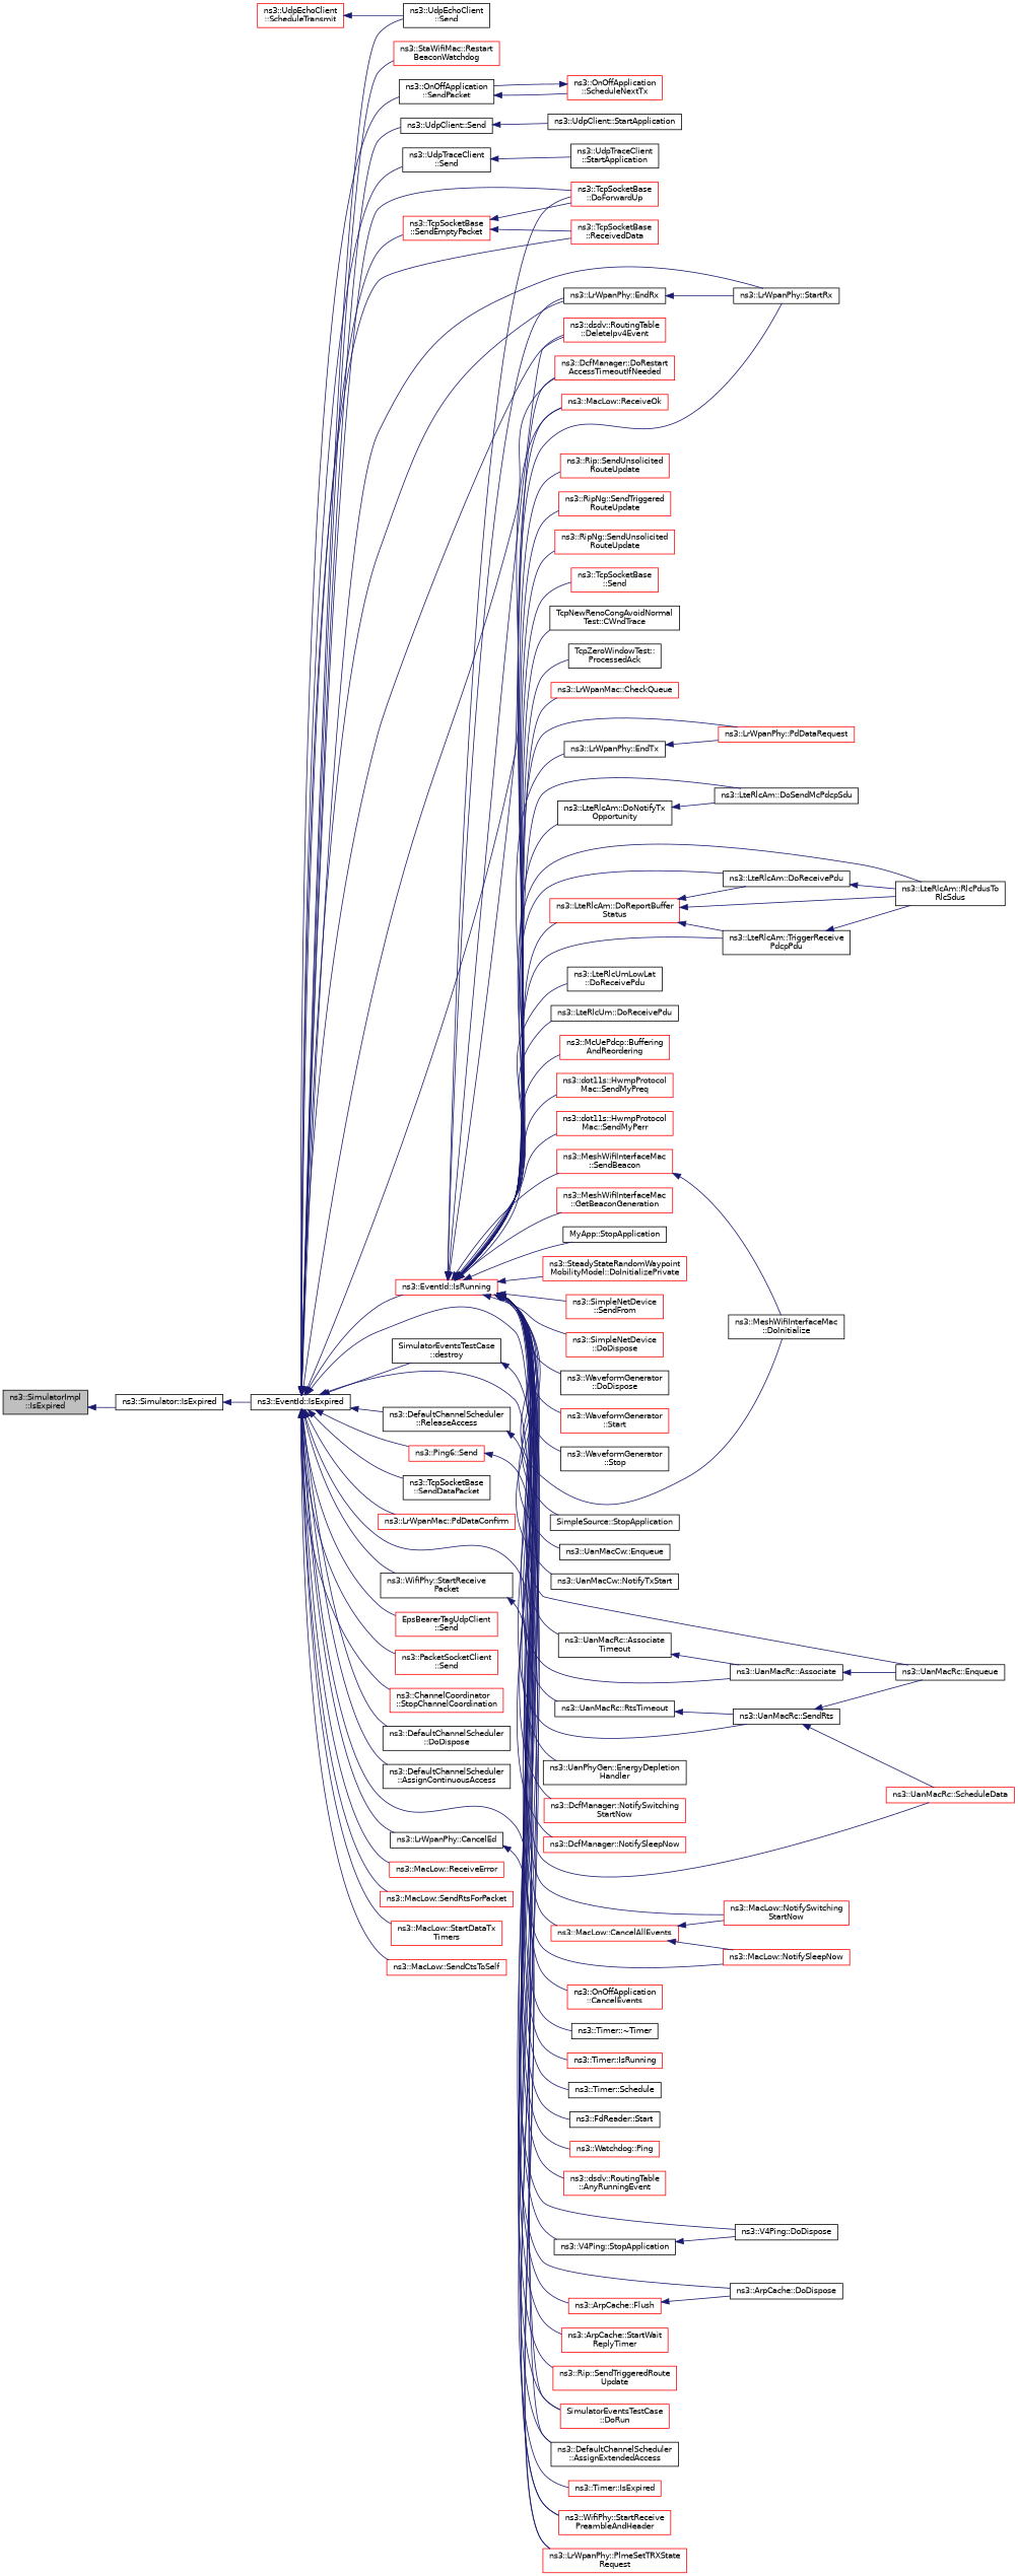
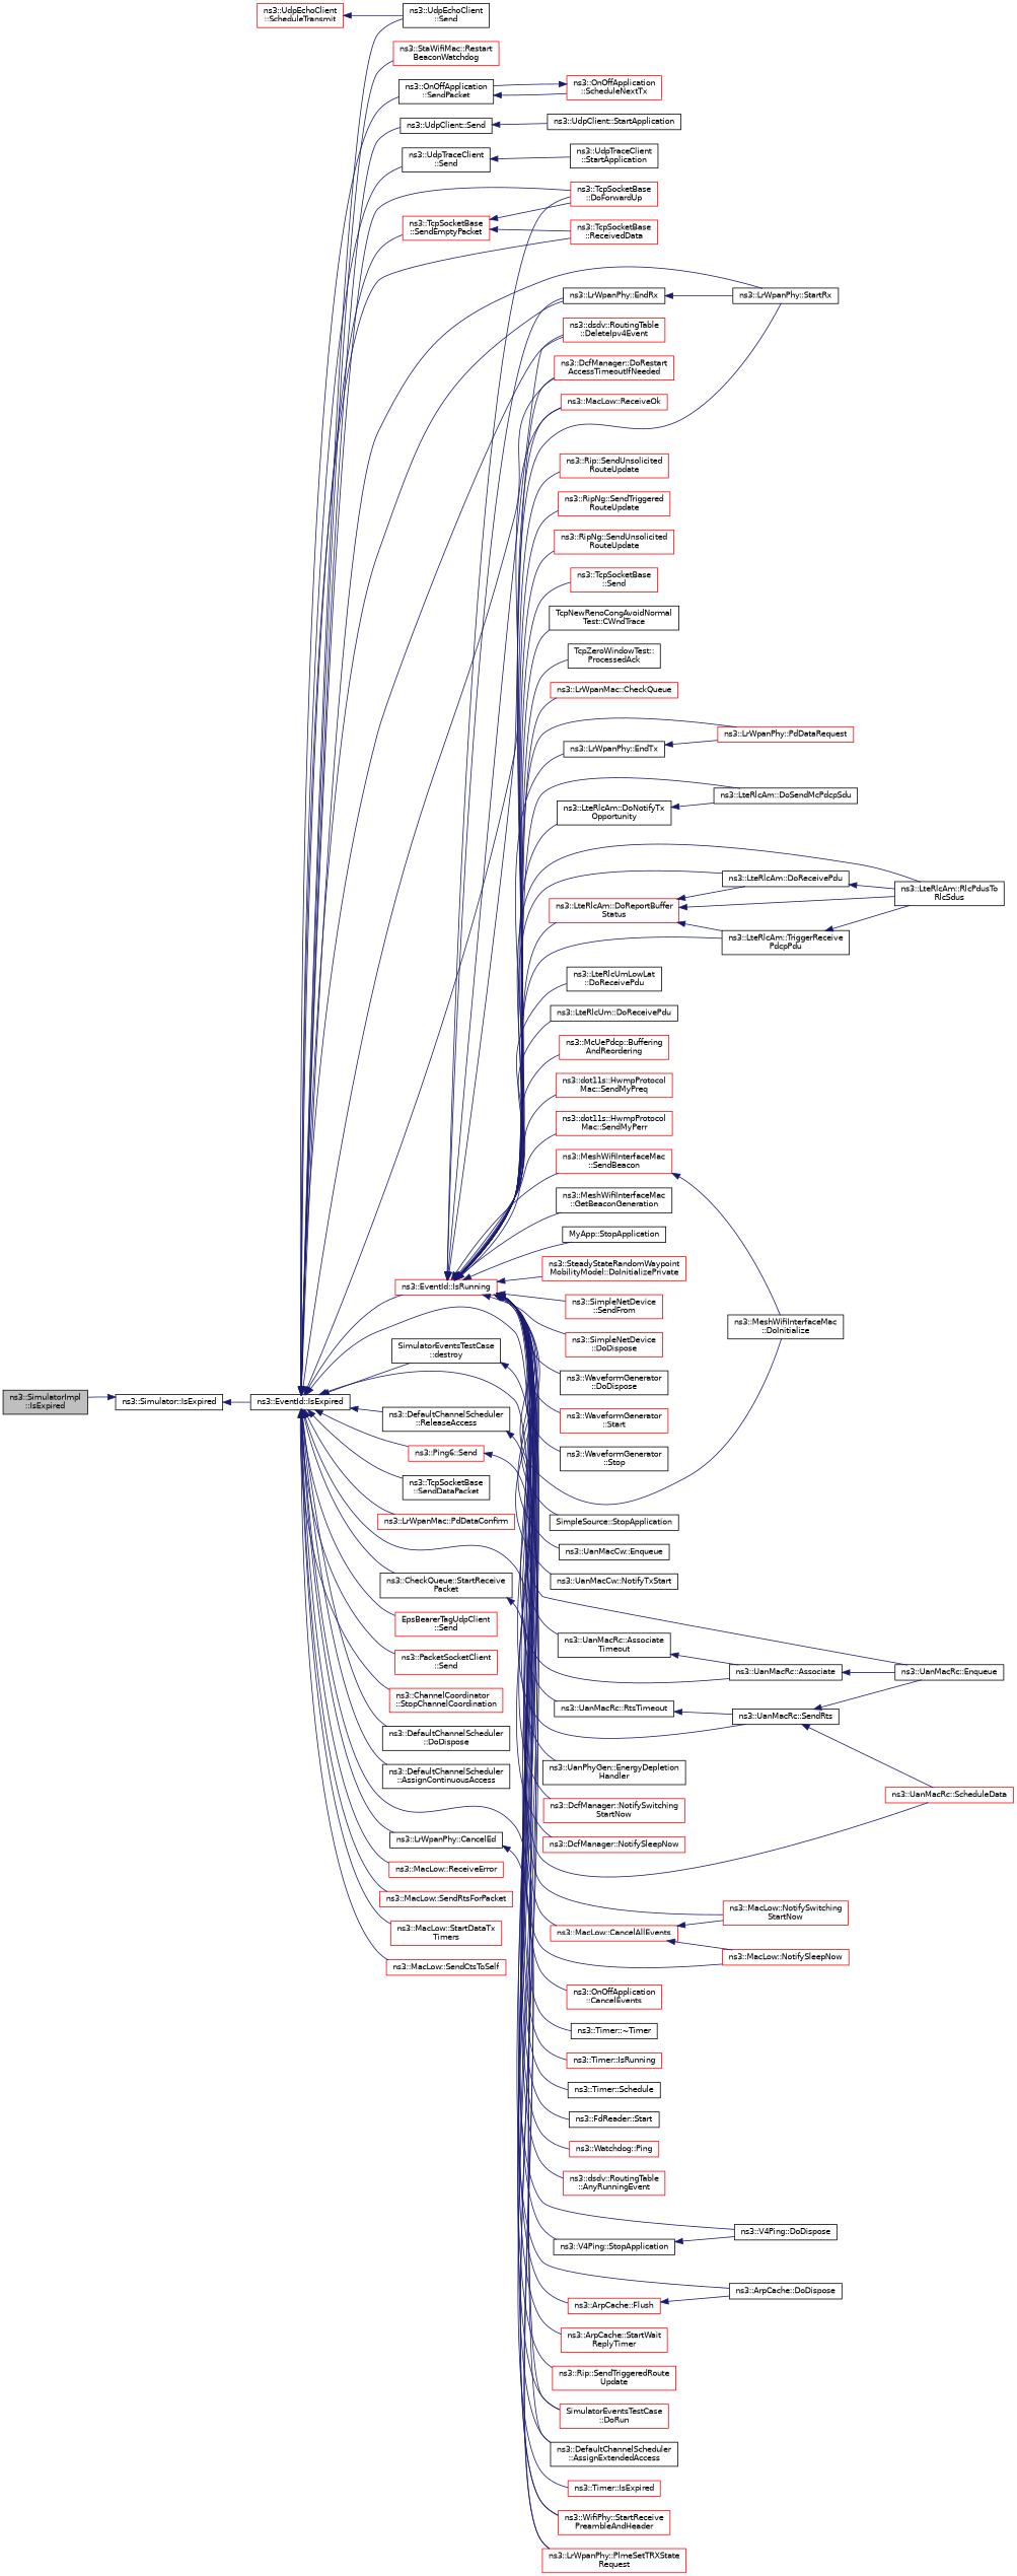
  digraph {
    rankdir=LR
    node [color=red fillcolor=white fontname=Helvetica fontsize=10 shape=record style=filled]
    edge [color=midnightblue dir=back fontname=Helvetica fontsize=10 labelfontname=Helvetica labelfontsize=10 style=solid]
    n1 [color=black fillcolor=grey75 fontcolor=black height=0.2 label="ns3::SimulatorImpl\l::IsExpired" width=0.4]
    n2 [color=black height=0.2 label="ns3::Simulator::IsExpired" width=0.4]
    n3 [color=black height=0.2 label="ns3::EventId::IsExpired" width=0.4]
    n4 [color=black height=0.2 label="ns3::OnOffApplication\l::SendPacket" width=0.4]
    n5 [color=black height=0.2 label="ns3::UdpClient::Send" width=0.4]
    n6 [color=black height=0.2 label="ns3::UdpEchoClient\l::Send" width=0.4]
    n7 [color=black height=0.2 label="ns3::UdpTraceClient\l::Send" width=0.4]
    n8 [height=0.2 label="ns3::EventId::IsRunning" width=0.4]
    n9 [height=0.2 label="ns3::dsdv::RoutingTable\l::DeleteIpv4Event" width=0.4]
    n10 [height=0.2 label="ns3::TcpSocketBase\l::DoForwardUp" width=0.4]
    n11 [color=black height=0.2 label="ns3::LrWpanPhy::StartRx" width=0.4]
    n12 [color=black height=0.2 label="ns3::LrWpanPhy::EndRx" width=0.4]
    n13 [height=0.2 label="ns3::DcfManager::DoRestart\lAccessTimeoutIfNeeded" width=0.4]
    n14 [height=0.2 label="ns3::MacLow::ReceiveOk" width=0.4]
    n15 [color=black height=0.2 label="SimulatorEventsTestCase\l::destroy" width=0.4]
    n16 [height=0.2 label="SimulatorEventsTestCase\l::DoRun" width=0.4]
    n17 [height=0.2 label="ns3::Ping6::Send" width=0.4]
    n18 [height=0.2 label="ns3::TcpSocketBase\l::SendEmptyPacket" width=0.4]
    n19 [height=0.2 label="ns3::TcpSocketBase\l::ReceivedData" width=0.4]
    n20 [color=black height=0.2 label="ns3::TcpSocketBase\l::SendDataPacket" width=0.4]
    n21 [height=0.2 label="ns3::LrWpanMac::PdDataConfirm" width=0.4]
    n22 [height=0.2 label="ns3::LrWpanPhy::PlmeSetTRXState\lRequest" width=0.4]
    n23 [color=black height=0.2 label="ns3::LrWpanPhy::CancelEd" width=0.4]
    n24 [height=0.2 label="EpsBearerTagUdpClient\l::Send" width=0.4]
    n25 [height=0.2 label="ns3::PacketSocketClient\l::Send" width=0.4]
    n26 [height=0.2 label="ns3::ChannelCoordinator\l::StopChannelCoordination" width=0.4]
    n27 [color=black height=0.2 label="ns3::DefaultChannelScheduler\l::DoDispose" width=0.4]
    n28 [color=black height=0.2 label="ns3::DefaultChannelScheduler\l::AssignContinuousAccess" width=0.4]
    n29 [color=black height=0.2 label="ns3::DefaultChannelScheduler\l::AssignExtendedAccess" width=0.4]
    n30 [color=black height=0.2 label="ns3::DefaultChannelScheduler\l::ReleaseAccess" width=0.4]
    n31 [height=0.2 label="ns3::MacLow::ReceiveError" width=0.4]
    n32 [height=0.2 label="ns3::MacLow::SendRtsForPacket" width=0.4]
    n33 [height=0.2 label="ns3::MacLow::StartDataTx\lTimers" width=0.4]
    n34 [height=0.2 label="ns3::MacLow::SendCtsToSelf" width=0.4]
    n35 [height=0.2 label="ns3::StaWifiMac::Restart\lBeaconWatchdog" width=0.4]
    n36 [height=0.2 label="ns3::WifiPhy::StartReceive\lPreambleAndHeader" width=0.4]
-   n37 [color=black height=0.2 label="ns3::WifiPhy::StartReceive\lPacket" width=0.4]
+   n37 [color=black height=0.2 label="ns3::CheckQueue::StartReceive\lPacket" width=0.4]
    n38 [height=0.2 label="ns3::OnOffApplication\l::ScheduleNextTx" width=0.4]
    n39 [color=black height=0.2 label="ns3::UdpClient::StartApplication" width=0.4]
    n40 [color=black height=0.2 label="ns3::UdpTraceClient\l::StartApplication" width=0.4]
    n41 [height=0.2 label="ns3::OnOffApplication\l::CancelEvents" width=0.4]
    n42 [color=black height=0.2 label="ns3::Timer::~Timer" width=0.4]
    n43 [height=0.2 label="ns3::Timer::IsRunning" width=0.4]
    n44 [color=black height=0.2 label="ns3::Timer::Schedule" width=0.4]
    n45 [color=black height=0.2 label="ns3::FdReader::Start" width=0.4]
    n46 [height=0.2 label="ns3::Watchdog::Ping" width=0.4]
    n47 [height=0.2 label="ns3::dsdv::RoutingTable\l::AnyRunningEvent" width=0.4]
    n48 [color=black height=0.2 label="ns3::V4Ping::DoDispose" width=0.4]
    n49 [color=black height=0.2 label="ns3::V4Ping::StopApplication" width=0.4]
    n50 [color=black height=0.2 label="ns3::ArpCache::DoDispose" width=0.4]
    n51 [height=0.2 label="ns3::ArpCache::StartWait\lReplyTimer" width=0.4]
    n52 [height=0.2 label="ns3::ArpCache::Flush" width=0.4]
    n53 [height=0.2 label="ns3::Rip::SendTriggeredRoute\lUpdate" width=0.4]
    n54 [height=0.2 label="ns3::Rip::SendUnsolicited\lRouteUpdate" width=0.4]
    n55 [height=0.2 label="ns3::RipNg::SendTriggered\lRouteUpdate" width=0.4]
    n56 [height=0.2 label="ns3::RipNg::SendUnsolicited\lRouteUpdate" width=0.4]
    n57 [height=0.2 label="ns3::TcpSocketBase\l::Send" width=0.4]
    n58 [color=black height=0.2 label="TcpNewRenoCongAvoidNormal\lTest::CWndTrace" width=0.4]
    n59 [color=black height=0.2 label="TcpZeroWindowTest::\lProcessedAck" width=0.4]
    n60 [height=0.2 label="ns3::LrWpanMac::CheckQueue" width=0.4]
    n61 [height=0.2 label="ns3::LrWpanPhy::PdDataRequest" width=0.4]
    n62 [color=black height=0.2 label="ns3::LrWpanPhy::EndTx" width=0.4]
    n63 [color=black height=0.2 label="ns3::LteRlcAm::DoNotifyTx\lOpportunity" width=0.4]
    n64 [color=black height=0.2 label="ns3::LteRlcAm::DoSendMcPdcpSdu" width=0.4]
    n65 [color=black height=0.2 label="ns3::LteRlcAm::DoReceivePdu" width=0.4]
    n66 [color=black height=0.2 label="ns3::LteRlcAm::RlcPdusTo\lRlcSdus" width=0.4]
    n67 [height=0.2 label="ns3::LteRlcAm::DoReportBuffer\lStatus" width=0.4]
    n68 [color=black height=0.2 label="ns3::LteRlcAm::TriggerReceive\lPdcpPdu" width=0.4]
    n69 [color=black height=0.2 label="ns3::LteRlcUmLowLat\l::DoReceivePdu" width=0.4]
    n70 [color=black height=0.2 label="ns3::LteRlcUm::DoReceivePdu" width=0.4]
    n71 [height=0.2 label="ns3::McUePdcp::Buffering\lAndReordering" width=0.4]
    n72 [height=0.2 label="ns3::dot11s::HwmpProtocol\lMac::SendMyPreq" width=0.4]
    n73 [height=0.2 label="ns3::dot11s::HwmpProtocol\lMac::SendMyPerr" width=0.4]
    n74 [color=black height=0.2 label="ns3::MeshWifiInterfaceMac\l::DoInitialize" width=0.4]
-   n75 [height=0.2 label="ns3::MeshWifiInterfaceMac\l::GetBeaconGeneration" width=0.4]
+   n75 [color=black height=0.2 label="ns3::MeshWifiInterfaceMac\l::GetBeaconGeneration" width=0.4]
    n76 [height=0.2 label="ns3::MeshWifiInterfaceMac\l::SendBeacon" width=0.4]
    n77 [color=black height=0.2 label="MyApp::StopApplication" width=0.4]
    n78 [height=0.2 label="ns3::SteadyStateRandomWaypoint\lMobilityModel::DoInitializePrivate" width=0.4]
    n79 [height=0.2 label="ns3::SimpleNetDevice\l::SendFrom" width=0.4]
    n80 [height=0.2 label="ns3::SimpleNetDevice\l::DoDispose" width=0.4]
    n81 [color=black height=0.2 label="ns3::WaveformGenerator\l::DoDispose" width=0.4]
    n82 [height=0.2 label="ns3::WaveformGenerator\l::Start" width=0.4]
    n83 [color=black height=0.2 label="ns3::WaveformGenerator\l::Stop" width=0.4]
    n84 [color=black height=0.2 label="SimpleSource::StopApplication" width=0.4]
    n85 [color=black height=0.2 label="ns3::UanMacCw::Enqueue" width=0.4]
    n86 [color=black height=0.2 label="ns3::UanMacCw::NotifyTxStart" width=0.4]
    n87 [color=black height=0.2 label="ns3::UanMacRc::Enqueue" width=0.4]
    n88 [height=0.2 label="ns3::UanMacRc::ScheduleData" width=0.4]
    n89 [color=black height=0.2 label="ns3::UanMacRc::Associate" width=0.4]
    n90 [color=black height=0.2 label="ns3::UanMacRc::Associate\lTimeout" width=0.4]
    n91 [color=black height=0.2 label="ns3::UanMacRc::SendRts" width=0.4]
    n92 [color=black height=0.2 label="ns3::UanMacRc::RtsTimeout" width=0.4]
    n93 [color=black height=0.2 label="ns3::UanPhyGen::EnergyDepletion\lHandler" width=0.4]
    n94 [height=0.2 label="ns3::DcfManager::NotifySwitching\lStartNow" width=0.4]
    n95 [height=0.2 label="ns3::DcfManager::NotifySleepNow" width=0.4]
    n96 [height=0.2 label="ns3::MacLow::CancelAllEvents" width=0.4]
    n97 [height=0.2 label="ns3::MacLow::NotifySwitching\lStartNow" width=0.4]
    n98 [height=0.2 label="ns3::MacLow::NotifySleepNow" width=0.4]
    n99 [height=0.2 label="ns3::Timer::IsExpired" width=0.4]
    n100 [height=0.2 label="ns3::UdpEchoClient\l::ScheduleTransmit" width=0.4]
-   n1 -> n2
+   n2 -> n1
    n2 -> n3
    n3 -> n4
    n3 -> n5
    n3 -> n6
    n3 -> n7
    n3 -> n8
    n3 -> n9
    n3 -> n10
    n3 -> n11
    n3 -> n12
    n3 -> n13
    n3 -> n14
    n3 -> n15
    n3 -> n16
    n3 -> n17
    n3 -> n18
    n3 -> n19
    n3 -> n20
    n3 -> n21
    n3 -> n22
    n3 -> n23
    n3 -> n24
    n3 -> n25
    n3 -> n26
    n3 -> n27
    n3 -> n28
    n3 -> n29
    n3 -> n30
    n3 -> n31
    n3 -> n32
    n3 -> n33
    n3 -> n34
    n3 -> n35
    n3 -> n36
    n3 -> n37
    n4 -> n38
    n5 -> n39
    n7 -> n40
    n8 -> n9
    n8 -> n10
    n8 -> n11
    n8 -> n12
    n8 -> n13
    n8 -> n14
    n8 -> n41
    n8 -> n42
    n8 -> n43
    n8 -> n44
    n8 -> n45
    n8 -> n46
    n8 -> n47
    n8 -> n48
    n8 -> n49
    n8 -> n50
    n8 -> n51
    n8 -> n52
    n8 -> n53
    n8 -> n54
    n8 -> n55
    n8 -> n56
    n8 -> n57
    n8 -> n58
    n8 -> n59
    n8 -> n60
    n8 -> n61
    n8 -> n62
    n8 -> n63
    n8 -> n64
    n8 -> n65
    n8 -> n66
    n8 -> n67
    n8 -> n68
    n8 -> n69
    n8 -> n70
    n8 -> n71
    n8 -> n72
    n8 -> n73
    n8 -> n74
    n8 -> n75
    n8 -> n76
    n8 -> n77
    n8 -> n78
    n8 -> n79
    n8 -> n80
    n8 -> n81
    n8 -> n82
    n8 -> n83
    n8 -> n84
    n8 -> n85
    n8 -> n86
    n8 -> n87
    n8 -> n88
    n8 -> n89
    n8 -> n90
    n8 -> n91
    n8 -> n92
    n8 -> n93
    n8 -> n94
    n8 -> n95
    n8 -> n96
    n8 -> n97
    n8 -> n98
    n12 -> n11
    n15 -> n16
    n17 -> n99
    n18 -> n10
    n18 -> n19
    n23 -> n22
    n30 -> n29
    n37 -> n36
    n38 -> n4
    n49 -> n48
    n52 -> n50
    n62 -> n61
    n63 -> n64
    n65 -> n66
    n67 -> n65
    n67 -> n66
    n67 -> n68
    n68 -> n66
    n76 -> n74
    n89 -> n87
    n90 -> n89
    n91 -> n87
    n91 -> n88
    n92 -> n91
    n96 -> n97
    n96 -> n98
    n100 -> n6
  }
